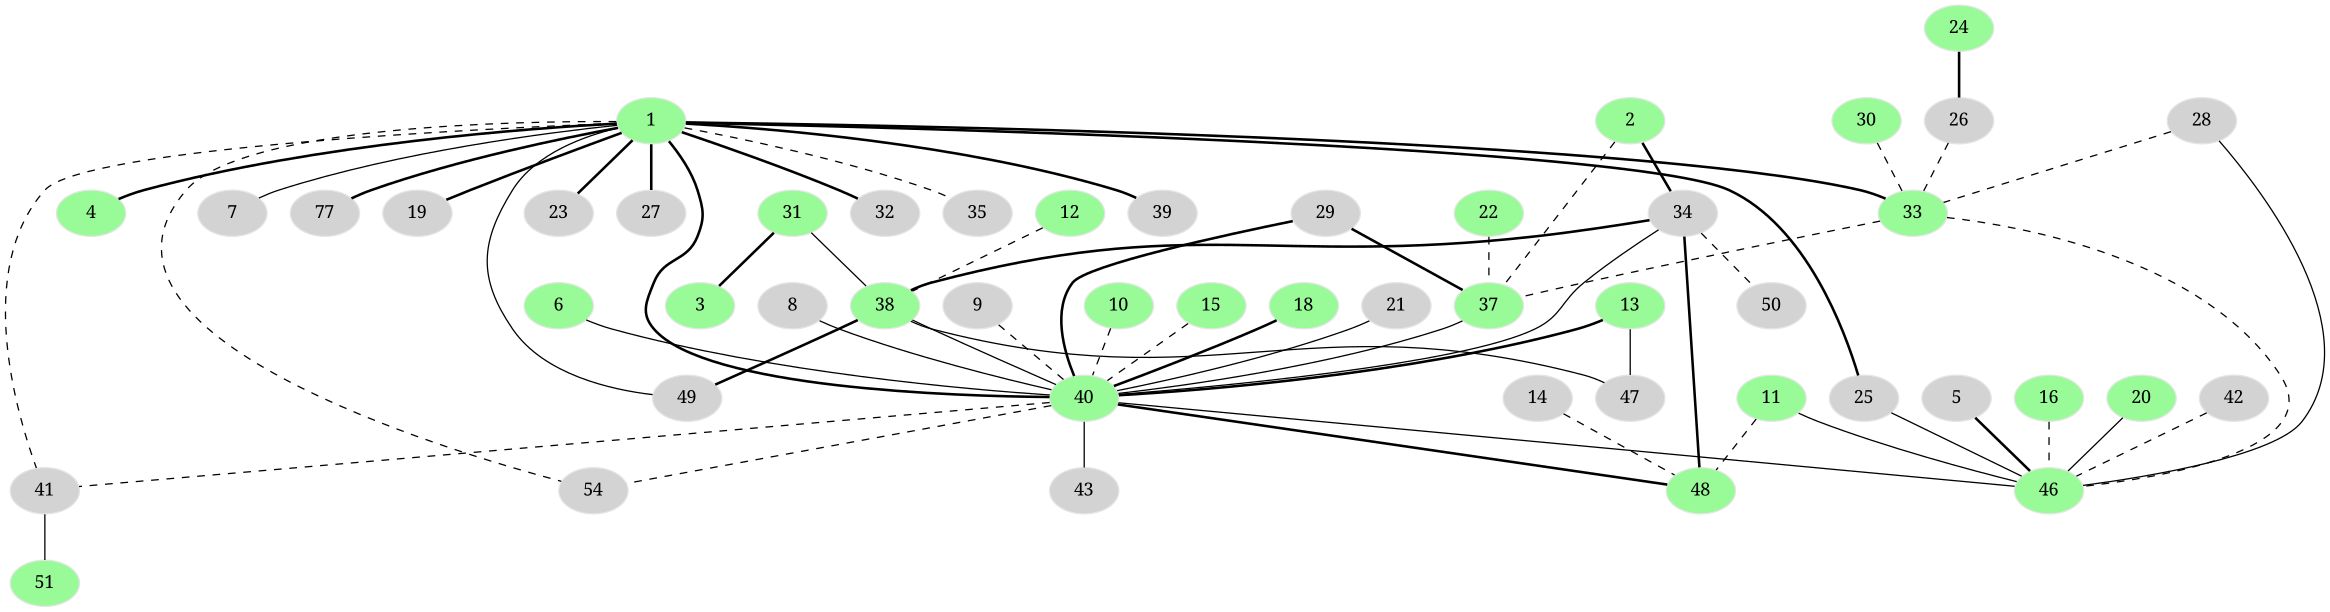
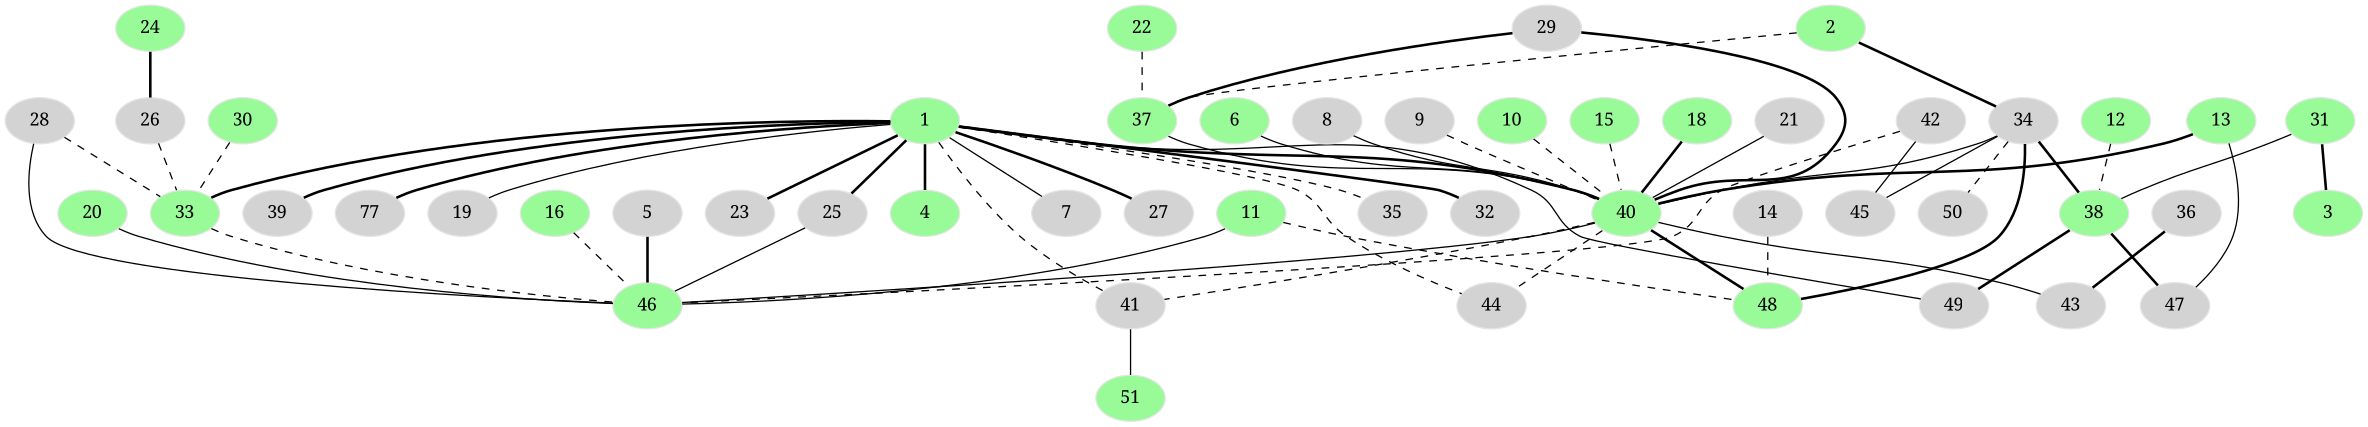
  graph {
    fontname="Noto Serif"
    node [color=gray90 fillcolor=lightgrey fontname="Noto Serif" style=filled]
    edge [fontname="Noto Serif" style=bold weight=1.0]
    1 [fillcolor=palegreen]
    4 [fillcolor=palegreen]
    7
    n4 [label=77]
    19
    23
    25
    27
    32
    33 [fillcolor=palegreen]
    35
    39
    40 [fillcolor=palegreen]
    41
-   44 [label=54]
+   44
    49
    3 [fillcolor=palegreen]
    46 [fillcolor=palegreen]
    37 [fillcolor=palegreen]
    48 [fillcolor=palegreen]
    43
    51 [fillcolor=palegreen]
    2 [fillcolor=palegreen]
    34
    38 [fillcolor=palegreen]
+   45
    50
    5
    6 [fillcolor=palegreen]
    8
    9
    10 [fillcolor=palegreen]
    11 [fillcolor=palegreen]
    12 [fillcolor=palegreen]
    47
    13 [fillcolor=palegreen]
    14
    15 [fillcolor=palegreen]
    16 [fillcolor=palegreen]
    18 [fillcolor=palegreen]
    20 [fillcolor=palegreen]
    21
    22 [fillcolor=palegreen]
    24 [fillcolor=palegreen]
    26
    28
    29
    30 [fillcolor=palegreen]
    31 [fillcolor=palegreen]
+   36
    42
    1 -- 4
    1 -- 7 [style=solid]
    1 -- n4
-   1 -- 19
+   1 -- 19 [style=solid]
    1 -- 23
    1 -- 25
    1 -- 27
    1 -- 32
    1 -- 33 [weight=3.0]
    1 -- 35 [style=dashed]
    1 -- 39
    1 -- 40
    1 -- 41 [style=dashed]
    1 -- 44 [style=dashed]
    1 -- 49 [style=solid]
    25 -- 46 [style=solid]
    33 -- 46 [style=dashed]
-   33 -- 37 [style=dashed]
    40 -- 41 [style=dashed]
    40 -- 44 [style=dashed]
    40 -- 46 [style=solid]
    40 -- 48
    40 -- 43 [style=solid]
    41 -- 51 [style=solid]
    37 -- 40 [style=solid]
    2 -- 37 [style=dashed]
    2 -- 34
    34 -- 40 [style=solid]
    34 -- 48 [weight=2.0]
    34 -- 38
+   34 -- 45 [style=solid]
    34 -- 50 [style=dashed]
-   38 -- 40 [style=solid]
    38 -- 49
-   38 -- 47 [style=solid]
+   38 -- 47
    5 -- 46
    6 -- 40 [style=solid weight=2.0]
    8 -- 40 [style=solid]
    9 -- 40 [style=dashed]
    10 -- 40 [style=dashed]
    11 -- 46 [style=solid]
    11 -- 48 [style=dashed]
    12 -- 38 [style=dashed]
    13 -- 40
    13 -- 47 [style=solid]
    14 -- 48 [style=dashed]
    15 -- 40 [style=dashed]
    16 -- 46 [style=dashed]
    18 -- 40
    20 -- 46 [style=solid]
    21 -- 40 [style=solid]
    22 -- 37 [style=dashed]
    24 -- 26
    26 -- 33 [style=dashed]
    28 -- 33 [style=dashed]
    28 -- 46 [style=solid]
    29 -- 40
    29 -- 37
    30 -- 33 [style=dashed]
    31 -- 3
    31 -- 38 [style=solid]
+   36 -- 43
    42 -- 46 [style=dashed]
+   42 -- 45 [style=solid]
  }
